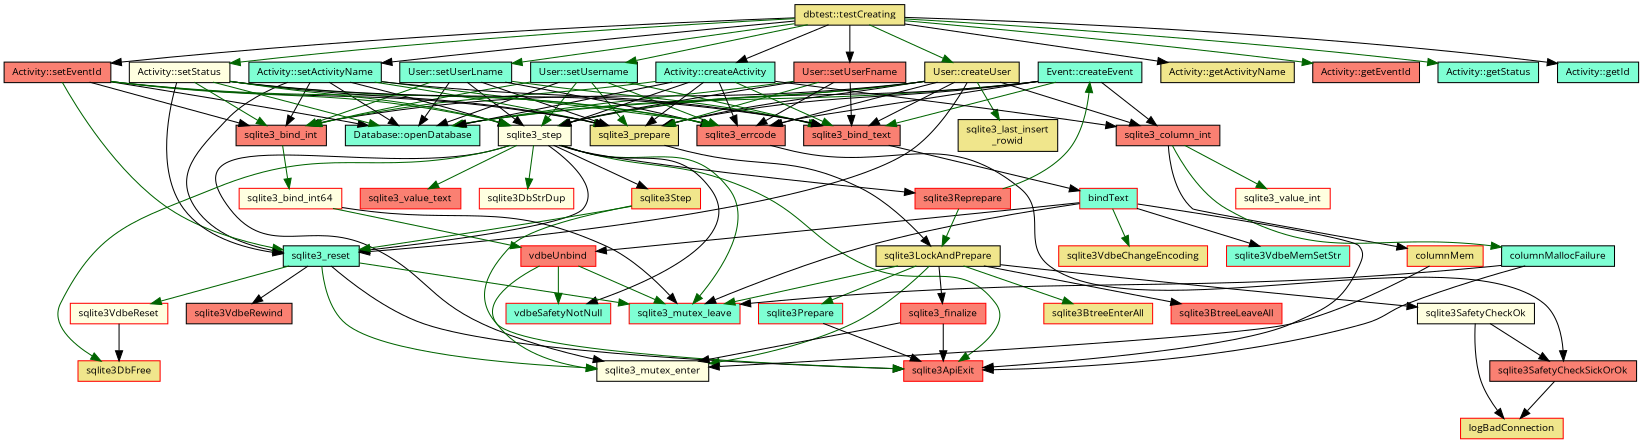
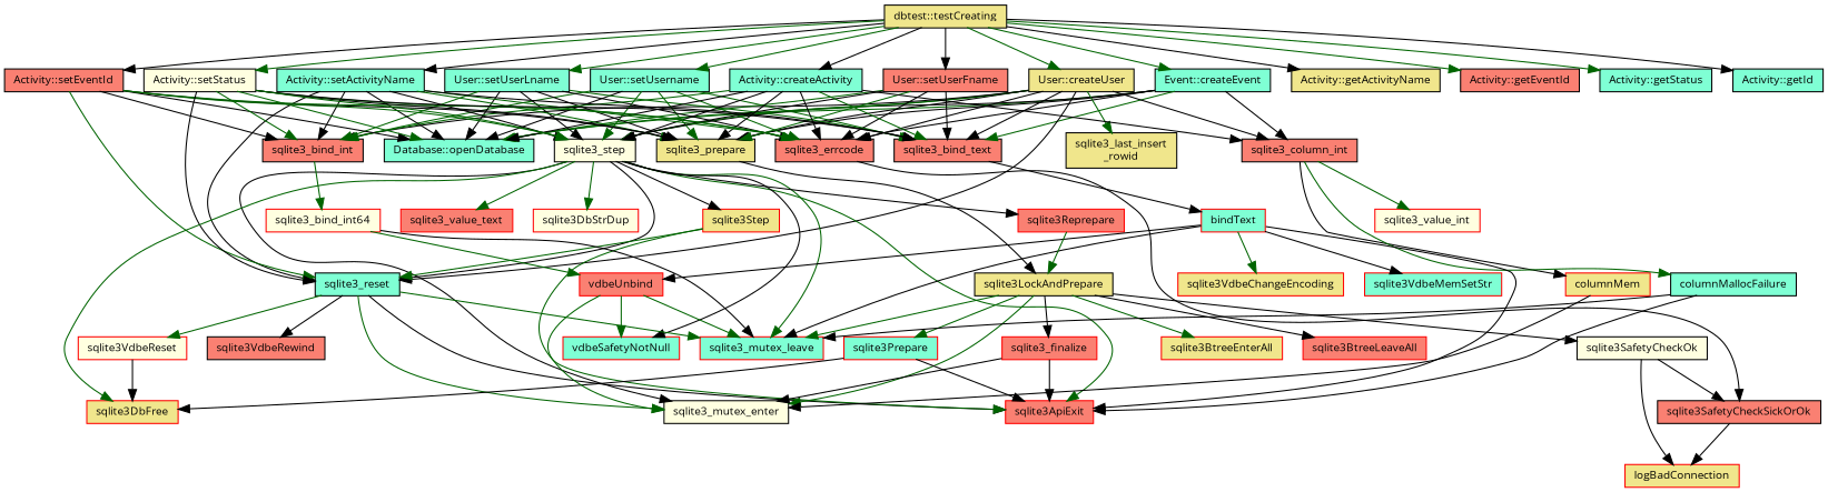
  digraph {
    fontname="Open Sans"
    rankdir=TB
    node [color=black fillcolor=aquamarine fontname="Open Sans" fontsize=10 shape=record style=filled]
    edge [color=black fontname="Open Sans" fontsize=10 labelfontname=FreeSans labelfontsize=10 style=solid]
    n1 [fillcolor=khaki fontcolor=black height=0.2 label="dbtest::testCreating" width=0.4]
    n2 [height=0.2 label="Event::createEvent" width=0.4]
    n3 [fillcolor=khaki height=0.2 label="User::createUser" width=0.4]
    n4 [height=0.2 label="User::setUsername" width=0.4]
    n5 [fillcolor=salmon height=0.2 label="User::setUserFname" width=0.4]
    n6 [height=0.2 label="User::setUserLname" width=0.4]
    n7 [height=0.2 label="Activity::createActivity" width=0.4]
    n8 [fillcolor=khaki height=0.2 label="Activity::getActivityName" width=0.4]
    n9 [fillcolor=salmon height=0.2 label="Activity::getEventId" width=0.4]
    n10 [height=0.2 label="Activity::getStatus" width=0.4]
    n11 [height=0.2 label="Activity::setActivityName" width=0.4]
    n12 [fillcolor=salmon height=0.2 label="Activity::setEventId" width=0.4]
    n13 [fillcolor=lightyellow height=0.2 label="Activity::setStatus" width=0.4]
    n14 [height=0.2 label="Activity::getId" width=0.4]
    n15 [height=0.2 label="Database::openDatabase" width=0.4]
    n16 [fillcolor=khaki height=0.2 label=sqlite3_prepare width=0.4]
    n17 [fillcolor=salmon height=0.2 label=sqlite3_errcode width=0.4]
    n18 [fillcolor=salmon height=0.2 label=sqlite3_bind_text width=0.4]
    n19 [fillcolor=lightyellow height=0.2 label=sqlite3_step width=0.4]
    n20 [fillcolor=salmon height=0.2 label=sqlite3_column_int width=0.4]
    n21 [height=0.2 label=sqlite3_reset width=0.4]
    n22 [fillcolor=salmon height=0.2 label=sqlite3_bind_int width=0.4]
    n23 [fillcolor=khaki height=0.2 label="sqlite3_last_insert\l_rowid" width=0.4]
    n24 [fillcolor=khaki height=0.2 label=sqlite3LockAndPrepare width=0.4]
    n25 [fillcolor=salmon height=0.2 label=sqlite3SafetyCheckSickOrOk width=0.4]
    n26 [color=red height=0.2 label=bindText width=0.4]
    n27 [fillcolor=lightyellow height=0.2 label=sqlite3_mutex_enter width=0.4]
    n28 [color=red height=0.2 label=sqlite3_mutex_leave width=0.4]
    n29 [color=red fillcolor=salmon height=0.2 label=sqlite3ApiExit width=0.4]
    n30 [color=red fillcolor=khaki height=0.2 label=sqlite3DbFree width=0.4]
    n31 [color=red height=0.2 label=vdbeSafetyNotNull width=0.4]
    n32 [color=red fillcolor=khaki height=0.2 label=sqlite3Step width=0.4]
    n33 [color=red fillcolor=salmon height=0.2 label=sqlite3Reprepare width=0.4]
    n34 [color=red fillcolor=salmon height=0.2 label=sqlite3_value_text width=0.4]
    n35 [color=red fillcolor=lightyellow height=0.2 label=sqlite3DbStrDup width=0.4]
    n36 [color=red fillcolor=lightyellow height=0.2 label=sqlite3_value_int width=0.4]
    n37 [color=red fillcolor=khaki height=0.2 label=columnMem width=0.4]
    n38 [height=0.2 label=columnMallocFailure width=0.4]
    n39 [fillcolor=lightyellow height=0.2 label=sqlite3SafetyCheckOk width=0.4]
    n40 [color=red fillcolor=khaki height=0.2 label=sqlite3BtreeEnterAll width=0.4]
    n41 [color=red height=0.2 label=sqlite3Prepare width=0.4]
    n42 [color=red fillcolor=salmon height=0.2 label=sqlite3_finalize width=0.4]
    n43 [color=red fillcolor=salmon height=0.2 label=sqlite3BtreeLeaveAll width=0.4]
    n44 [color=red fillcolor=khaki height=0.2 label=logBadConnection width=0.4]
    n45 [color=red fillcolor=salmon height=0.2 label=vdbeUnbind width=0.4]
    n46 [color=red height=0.2 label=sqlite3VdbeMemSetStr width=0.4]
    n47 [color=red fillcolor=khaki height=0.2 label=sqlite3VdbeChangeEncoding width=0.4]
    n48 [color=red fillcolor=lightyellow height=0.2 label=sqlite3VdbeReset width=0.4]
    n49 [fillcolor=salmon height=0.2 label=sqlite3VdbeRewind width=0.4]
    n50 [color=red fillcolor=lightyellow height=0.2 label=sqlite3_bind_int64 width=0.4]
-   n33 -> n2 [color=darkgreen]
+   n1 -> n2 [color=darkgreen]
    n1 -> n3 [color=darkgreen]
    n1 -> n4 [color=darkgreen]
    n1 -> n5
    n1 -> n6 [color=darkgreen]
    n1 -> n7
    n1 -> n8
    n1 -> n9 [color=darkgreen]
    n1 -> n10 [color=darkgreen]
    n1 -> n11
    n1 -> n12
    n1 -> n13 [color=darkgreen]
    n1 -> n14
    n2 -> n15 [color=darkgreen]
    n2 -> n16
    n2 -> n17
    n2 -> n18 [color=darkgreen]
    n2 -> n19
    n2 -> n20
    n3 -> n15 [color=darkgreen]
    n3 -> n16
    n3 -> n17
    n3 -> n18
    n3 -> n19 [color=darkgreen]
    n3 -> n20
    n3 -> n21
    n3 -> n22
    n3 -> n23 [color=darkgreen]
    n4 -> n15
    n4 -> n16 [color=darkgreen]
    n4 -> n17 [color=darkgreen]
    n4 -> n18 [color=darkgreen]
    n4 -> n19 [color=darkgreen]
    n4 -> n22 [color=darkgreen]
    n5 -> n15 [color=darkgreen]
    n5 -> n16 [color=darkgreen]
    n5 -> n17
    n5 -> n18
    n5 -> n19
    n6 -> n15
    n6 -> n16
    n6 -> n17
    n6 -> n18 [color=darkgreen]
    n6 -> n19
    n6 -> n22 [color=darkgreen]
    n7 -> n15
    n7 -> n16
    n7 -> n17
    n7 -> n18 [color=darkgreen]
    n7 -> n19
    n7 -> n20
    n7 -> n22 [color=darkgreen]
    n11 -> n15
    n11 -> n16 [color=darkgreen]
    n11 -> n17 [color=darkgreen]
    n11 -> n18
    n11 -> n19
    n11 -> n21
    n11 -> n22
    n12 -> n15
    n12 -> n16
    n12 -> n17 [color=darkgreen]
    n12 -> n19 [color=darkgreen]
    n12 -> n21 [color=darkgreen]
    n12 -> n22
    n13 -> n15 [color=darkgreen]
    n13 -> n16
    n13 -> n17 [color=darkgreen]
    n13 -> n18
    n13 -> n19 [color=darkgreen]
    n13 -> n21
    n13 -> n22 [color=darkgreen]
    n16 -> n24
    n17 -> n25
    n18 -> n26
    n19 -> n21
    n19 -> n27
    n19 -> n28 [color=darkgreen]
    n19 -> n29 [color=darkgreen]
    n19 -> n30 [color=darkgreen]
    n19 -> n31
    n19 -> n32
    n19 -> n33
    n19 -> n34 [color=darkgreen]
    n19 -> n35 [color=darkgreen]
    n20 -> n36 [color=darkgreen]
    n20 -> n37
    n20 -> n38 [color=darkgreen]
    n21 -> n27 [color=darkgreen]
    n21 -> n28 [color=darkgreen]
    n21 -> n29
    n21 -> n48 [color=darkgreen]
    n21 -> n49
    n22 -> n50 [color=darkgreen]
    n24 -> n27 [color=darkgreen]
    n24 -> n28 [color=darkgreen]
    n24 -> n39
    n24 -> n40 [color=darkgreen]
    n24 -> n41 [color=darkgreen]
    n24 -> n42
    n24 -> n43
    n25 -> n44
    n26 -> n28
    n26 -> n29
    n26 -> n45
    n26 -> n46
    n26 -> n47 [color=darkgreen]
    n32 -> n21 [color=darkgreen]
    n32 -> n29 [color=darkgreen]
    n33 -> n24 [color=darkgreen]
    n37 -> n27
    n38 -> n28
    n38 -> n29
    n39 -> n25
    n39 -> n44
    n41 -> n29
+   n41 -> n30
    n42 -> n27
    n42 -> n29
    n45 -> n27 [color=darkgreen]
    n45 -> n28 [color=darkgreen]
    n45 -> n31 [color=darkgreen]
    n48 -> n30
    n50 -> n28
    n50 -> n45 [color=darkgreen]
  }
